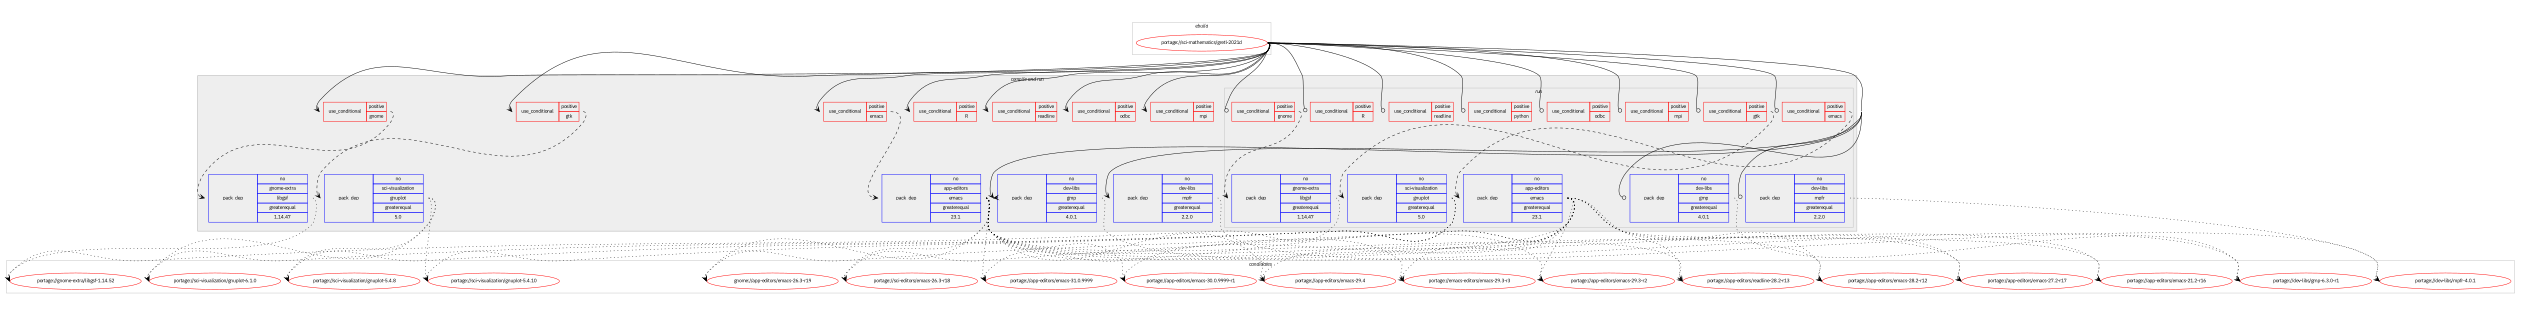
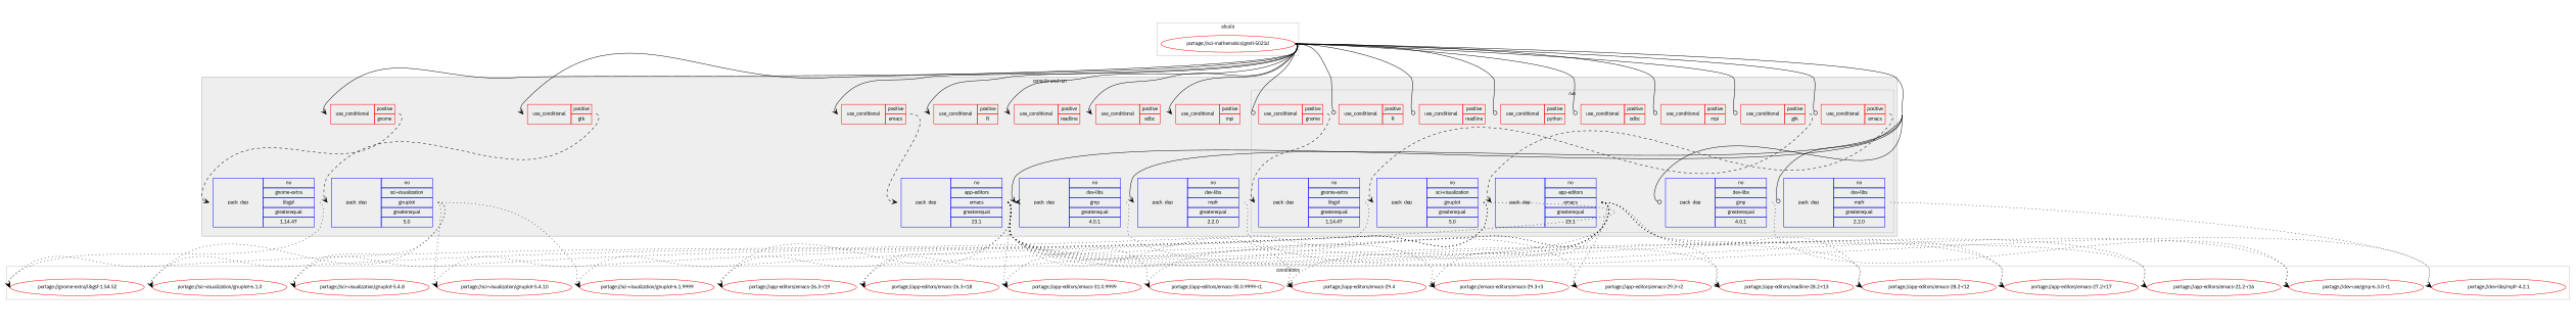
  digraph {
    compound=true
    concentrate=true
    fontname="IBM Plex Sans"
    fontsize=10
    newrank=true
    rankdir=TB
    ranksep=1.5
    node [color=red fontname="IBM Plex Sans" fontsize=10 shape=none]
    edge [arrowhead=vee fontname="IBM Plex Sans" headport=w style=dotted tailport=e weight=100]
-   n1 [label="portage://sci-mathematics/gretl-2021d" width=4 shape=""]
+   n1 [label="portage://sci-mathematics/gretl-5021d" width=4 shape=""]
    n2 [label=<<TABLE BORDER="0" CELLBORDER="1" CELLSPACING="0" CELLPADDING="4"><TR><TD ROWSPAN="3" CELLPADDING="10">use_conditional</TD></TR><TR><TD>positive</TD></TR><TR><TD>R</TD></TR></TABLE>>]
    n3 [color=blue label=<<TABLE BORDER="0" CELLBORDER="1" CELLSPACING="0" CELLPADDING="4" WIDTH="220"><TR><TD ROWSPAN="6" CELLPADDING="30">pack_dep</TD></TR><TR><TD WIDTH="110">no</TD></TR><TR><TD>app-editors</TD></TR><TR><TD>emacs</TD></TR><TR><TD>greaterequal</TD></TR><TR><TD>23.1</TD></TR></TABLE>>]
    n4 [label=<<TABLE BORDER="0" CELLBORDER="1" CELLSPACING="0" CELLPADDING="4"><TR><TD ROWSPAN="3" CELLPADDING="10">use_conditional</TD></TR><TR><TD>positive</TD></TR><TR><TD>emacs</TD></TR></TABLE>>]
    n5 [color=blue label=<<TABLE BORDER="0" CELLBORDER="1" CELLSPACING="0" CELLPADDING="4" WIDTH="220"><TR><TD ROWSPAN="6" CELLPADDING="30">pack_dep</TD></TR><TR><TD WIDTH="110">no</TD></TR><TR><TD>gnome-extra</TD></TR><TR><TD>libgsf</TD></TR><TR><TD>greaterequal</TD></TR><TR><TD>1.14.47</TD></TR></TABLE>>]
    n6 [label=<<TABLE BORDER="0" CELLBORDER="1" CELLSPACING="0" CELLPADDING="4"><TR><TD ROWSPAN="3" CELLPADDING="10">use_conditional</TD></TR><TR><TD>positive</TD></TR><TR><TD>gnome</TD></TR></TABLE>>]
    n7 [color=blue label=<<TABLE BORDER="0" CELLBORDER="1" CELLSPACING="0" CELLPADDING="4" WIDTH="220"><TR><TD ROWSPAN="6" CELLPADDING="30">pack_dep</TD></TR><TR><TD WIDTH="110">no</TD></TR><TR><TD>sci-visualization</TD></TR><TR><TD>gnuplot</TD></TR><TR><TD>greaterequal</TD></TR><TR><TD>5.0</TD></TR></TABLE>>]
    n8 [label=<<TABLE BORDER="0" CELLBORDER="1" CELLSPACING="0" CELLPADDING="4"><TR><TD ROWSPAN="3" CELLPADDING="10">use_conditional</TD></TR><TR><TD>positive</TD></TR><TR><TD>gtk</TD></TR></TABLE>>]
    n9 [label=<<TABLE BORDER="0" CELLBORDER="1" CELLSPACING="0" CELLPADDING="4"><TR><TD ROWSPAN="3" CELLPADDING="10">use_conditional</TD></TR><TR><TD>positive</TD></TR><TR><TD>mpi</TD></TR></TABLE>>]
    n10 [label=<<TABLE BORDER="0" CELLBORDER="1" CELLSPACING="0" CELLPADDING="4"><TR><TD ROWSPAN="3" CELLPADDING="10">use_conditional</TD></TR><TR><TD>positive</TD></TR><TR><TD>odbc</TD></TR></TABLE>>]
    n11 [label=<<TABLE BORDER="0" CELLBORDER="1" CELLSPACING="0" CELLPADDING="4"><TR><TD ROWSPAN="3" CELLPADDING="10">use_conditional</TD></TR><TR><TD>positive</TD></TR><TR><TD>readline</TD></TR></TABLE>>]
    n12 [color=blue label=<<TABLE BORDER="0" CELLBORDER="1" CELLSPACING="0" CELLPADDING="4" WIDTH="220"><TR><TD ROWSPAN="6" CELLPADDING="30">pack_dep</TD></TR><TR><TD WIDTH="110">no</TD></TR><TR><TD>dev-libs</TD></TR><TR><TD>gmp</TD></TR><TR><TD>greaterequal</TD></TR><TR><TD>4.0.1</TD></TR></TABLE>>]
    n13 [color=blue label=<<TABLE BORDER="0" CELLBORDER="1" CELLSPACING="0" CELLPADDING="4" WIDTH="220"><TR><TD ROWSPAN="6" CELLPADDING="30">pack_dep</TD></TR><TR><TD WIDTH="110">no</TD></TR><TR><TD>dev-libs</TD></TR><TR><TD>mpfr</TD></TR><TR><TD>greaterequal</TD></TR><TR><TD>2.2.0</TD></TR></TABLE>>]
    n14 [label=<<TABLE BORDER="0" CELLBORDER="1" CELLSPACING="0" CELLPADDING="4"><TR><TD ROWSPAN="3" CELLPADDING="10">use_conditional</TD></TR><TR><TD>positive</TD></TR><TR><TD>R</TD></TR></TABLE>>]
    n15 [color=blue label=<<TABLE BORDER="0" CELLBORDER="1" CELLSPACING="0" CELLPADDING="4" WIDTH="220"><TR><TD ROWSPAN="6" CELLPADDING="30">pack_dep</TD></TR><TR><TD WIDTH="110">no</TD></TR><TR><TD>app-editors</TD></TR><TR><TD>emacs</TD></TR><TR><TD>greaterequal</TD></TR><TR><TD>23.1</TD></TR></TABLE>>]
    n16 [label=<<TABLE BORDER="0" CELLBORDER="1" CELLSPACING="0" CELLPADDING="4"><TR><TD ROWSPAN="3" CELLPADDING="10">use_conditional</TD></TR><TR><TD>positive</TD></TR><TR><TD>emacs</TD></TR></TABLE>>]
    n17 [color=blue label=<<TABLE BORDER="0" CELLBORDER="1" CELLSPACING="0" CELLPADDING="4" WIDTH="220"><TR><TD ROWSPAN="6" CELLPADDING="30">pack_dep</TD></TR><TR><TD WIDTH="110">no</TD></TR><TR><TD>gnome-extra</TD></TR><TR><TD>libgsf</TD></TR><TR><TD>greaterequal</TD></TR><TR><TD>1.14.47</TD></TR></TABLE>>]
    n18 [label=<<TABLE BORDER="0" CELLBORDER="1" CELLSPACING="0" CELLPADDING="4"><TR><TD ROWSPAN="3" CELLPADDING="10">use_conditional</TD></TR><TR><TD>positive</TD></TR><TR><TD>gnome</TD></TR></TABLE>>]
    n19 [color=blue label=<<TABLE BORDER="0" CELLBORDER="1" CELLSPACING="0" CELLPADDING="4" WIDTH="220"><TR><TD ROWSPAN="6" CELLPADDING="30">pack_dep</TD></TR><TR><TD WIDTH="110">no</TD></TR><TR><TD>sci-visualization</TD></TR><TR><TD>gnuplot</TD></TR><TR><TD>greaterequal</TD></TR><TR><TD>5.0</TD></TR></TABLE>>]
    n20 [label=<<TABLE BORDER="0" CELLBORDER="1" CELLSPACING="0" CELLPADDING="4"><TR><TD ROWSPAN="3" CELLPADDING="10">use_conditional</TD></TR><TR><TD>positive</TD></TR><TR><TD>gtk</TD></TR></TABLE>>]
    n21 [label=<<TABLE BORDER="0" CELLBORDER="1" CELLSPACING="0" CELLPADDING="4"><TR><TD ROWSPAN="3" CELLPADDING="10">use_conditional</TD></TR><TR><TD>positive</TD></TR><TR><TD>mpi</TD></TR></TABLE>>]
    n22 [label=<<TABLE BORDER="0" CELLBORDER="1" CELLSPACING="0" CELLPADDING="4"><TR><TD ROWSPAN="3" CELLPADDING="10">use_conditional</TD></TR><TR><TD>positive</TD></TR><TR><TD>odbc</TD></TR></TABLE>>]
    n23 [label=<<TABLE BORDER="0" CELLBORDER="1" CELLSPACING="0" CELLPADDING="4"><TR><TD ROWSPAN="3" CELLPADDING="10">use_conditional</TD></TR><TR><TD>positive</TD></TR><TR><TD>python</TD></TR></TABLE>>]
    n24 [label=<<TABLE BORDER="0" CELLBORDER="1" CELLSPACING="0" CELLPADDING="4"><TR><TD ROWSPAN="3" CELLPADDING="10">use_conditional</TD></TR><TR><TD>positive</TD></TR><TR><TD>readline</TD></TR></TABLE>>]
    n25 [color=blue label=<<TABLE BORDER="0" CELLBORDER="1" CELLSPACING="0" CELLPADDING="4" WIDTH="220"><TR><TD ROWSPAN="6" CELLPADDING="30">pack_dep</TD></TR><TR><TD WIDTH="110">no</TD></TR><TR><TD>dev-libs</TD></TR><TR><TD>gmp</TD></TR><TR><TD>greaterequal</TD></TR><TR><TD>4.0.1</TD></TR></TABLE>>]
    n26 [color=blue label=<<TABLE BORDER="0" CELLBORDER="1" CELLSPACING="0" CELLPADDING="4" WIDTH="220"><TR><TD ROWSPAN="6" CELLPADDING="30">pack_dep</TD></TR><TR><TD WIDTH="110">no</TD></TR><TR><TD>dev-libs</TD></TR><TR><TD>mpfr</TD></TR><TR><TD>greaterequal</TD></TR><TR><TD>2.2.0</TD></TR></TABLE>>]
-   n27 [label="portage://sci-editors/emacs-26.3-r18" width=4 shape=""]
-   n28 [label="gnome://app-editors/emacs-26.3-r19" width=4 shape=""]
+   n27 [label="portage://app-editors/emacs-26.3-r18" width=4 shape=""]
+   n28 [label="portage://app-editors/emacs-26.3-r19" width=4 shape=""]
    n29 [label="portage://app-editors/emacs-21.2-r16" width=4 shape=""]
    n30 [label="portage://app-editors/emacs-27.2-r17" width=4 shape=""]
    n31 [label="portage://app-editors/emacs-28.2-r12" width=4 shape=""]
    n32 [label="portage://app-editors/readline-28.2-r13" width=4 shape=""]
    n33 [label="portage://app-editors/emacs-29.3-r2" width=4 shape=""]
    n34 [label="portage://emacs-editors/emacs-29.3-r3" width=4 shape=""]
    n35 [label="portage://app-editors/emacs-29.4" width=4 shape=""]
    n36 [label="portage://app-editors/emacs-30.0.9999-r1" width=4 shape=""]
    n37 [label="portage://app-editors/emacs-31.0.9999" width=4 shape=""]
-   n38 [label="portage://gnome-extra/libgsf-1.14.52" width=4 shape=""]
+   n38 [label="portage://gnome-extra/libgsf-1.54.52" width=4 shape=""]
    n39 [label="portage://sci-visualization/gnuplot-5.4.10" width=4 shape=""]
    n40 [label="portage://sci-visualization/gnuplot-5.4.8" width=4 shape=""]
    n41 [label="portage://sci-visualization/gnuplot-6.1.0" width=4 shape=""]
-   n43 [label="portage://dev-libs/gmp-6.3.0-r1" width=4 shape=""]
-   n44 [label="portage://dev-libs/mpfr-4.0.1" width=4 shape=""]
+   n42 [label="portage://sci-visualization/gnuplot-6.1.9999" width=4 shape=""]
+   n43 [label="portage://dev-use/gmp-6.3.0-r1" width=4 shape=""]
+   n44 [label="portage://dev-libs/mpfr-4.2.1" width=4 shape=""]
    subgraph cluster_1 {
      color=gray
      label=<<i>ebuild</i>>
      rank=same
      n1
    }
    subgraph cluster_2 {
      color=gray
      label=<<i>dependencies</i>>
      subgraph cluster_3 {
        color=gray
        fillcolor="#eeeeee"
        label=<<i>compile</i>>
        style=filled
        subgraph sub_4 {
          color=gray
          fillcolor="#eeeeee"
          label=<<i>compile</i>>
          style=filled
          n2
        }
        subgraph sub_5 {
          color=gray
          fillcolor="#eeeeee"
          label=<<i>compile</i>>
          style=filled
          n4
          subgraph sub_6 {
            color=gray
            fillcolor="#eeeeee"
            label=<<i>compile</i>>
            style=filled
            n3
          }
        }
        subgraph sub_7 {
          color=gray
          fillcolor="#eeeeee"
          label=<<i>compile</i>>
          style=filled
          n6
          subgraph sub_8 {
            color=gray
            fillcolor="#eeeeee"
            label=<<i>compile</i>>
            style=filled
            n5
          }
        }
        subgraph sub_9 {
          color=gray
          fillcolor="#eeeeee"
          label=<<i>compile</i>>
          style=filled
          n8
          subgraph sub_10 {
            color=gray
            fillcolor="#eeeeee"
            label=<<i>compile</i>>
            style=filled
            n7
          }
        }
        subgraph sub_11 {
          color=gray
          fillcolor="#eeeeee"
          label=<<i>compile</i>>
          style=filled
          n9
        }
        subgraph sub_12 {
          color=gray
          fillcolor="#eeeeee"
          label=<<i>compile</i>>
          style=filled
          n10
        }
        subgraph sub_13 {
          color=gray
          fillcolor="#eeeeee"
          label=<<i>compile</i>>
          style=filled
          n11
        }
        subgraph sub_14 {
          color=gray
          fillcolor="#eeeeee"
          label=<<i>compile</i>>
          style=filled
          n12
        }
        subgraph sub_15 {
          color=gray
          fillcolor="#eeeeee"
          label=<<i>compile</i>>
          style=filled
          n13
        }
      }
      subgraph cluster_16 {
        color=gray
        fillcolor="#eeeeee"
        label=<<i>compile and run</i>>
        style=filled
      }
      subgraph cluster_17 {
        color=gray
        fillcolor="#eeeeee"
        label=<<i>run</i>>
        style=filled
        subgraph sub_18 {
          color=gray
          fillcolor="#eeeeee"
          label=<<i>run</i>>
          style=filled
          n14
        }
        subgraph sub_19 {
          color=gray
          fillcolor="#eeeeee"
          label=<<i>run</i>>
          style=filled
          n16
          subgraph sub_20 {
            color=gray
            fillcolor="#eeeeee"
            label=<<i>run</i>>
            style=filled
            n15
          }
        }
        subgraph sub_21 {
          color=gray
          fillcolor="#eeeeee"
          label=<<i>run</i>>
          style=filled
          n18
          subgraph sub_22 {
            color=gray
            fillcolor="#eeeeee"
            label=<<i>run</i>>
            style=filled
            n17
          }
        }
        subgraph sub_23 {
          color=gray
          fillcolor="#eeeeee"
          label=<<i>run</i>>
          style=filled
          n20
          subgraph sub_24 {
            color=gray
            fillcolor="#eeeeee"
            label=<<i>run</i>>
            style=filled
            n19
          }
        }
        subgraph sub_25 {
          color=gray
          fillcolor="#eeeeee"
          label=<<i>run</i>>
          style=filled
          n21
        }
        subgraph sub_26 {
          color=gray
          fillcolor="#eeeeee"
          label=<<i>run</i>>
          style=filled
          n22
        }
        subgraph sub_27 {
          color=gray
          fillcolor="#eeeeee"
          label=<<i>run</i>>
          style=filled
          n23
        }
        subgraph sub_28 {
          color=gray
          fillcolor="#eeeeee"
          label=<<i>run</i>>
          style=filled
          n24
        }
        subgraph sub_29 {
          color=gray
          fillcolor="#eeeeee"
          label=<<i>run</i>>
          style=filled
          n25
        }
        subgraph sub_30 {
          color=gray
          fillcolor="#eeeeee"
          label=<<i>run</i>>
          style=filled
          n26
        }
      }
    }
    subgraph cluster_31 {
      color=gray
      label=<<i>candidates</i>>
      rank=same
      subgraph sub_32 {
        color=black
        label=<<i>candidates</i>>
        nodesep=1
        rank=same
        n27
        n28
        n29
        n30
        n31
        n32
        n33
        n34
        n35
        n36
        n37
      }
      subgraph sub_33 {
        color=black
        label=<<i>candidates</i>>
        nodesep=1
        rank=same
        n38
      }
      subgraph sub_34 {
        color=black
        label=<<i>candidates</i>>
        nodesep=1
        rank=same
        n39
        n40
        n41
+       n42
      }
      subgraph sub_35 {
        color=black
        label=<<i>candidates</i>>
        nodesep=1
        rank=same
        n43
      }
      subgraph sub_36 {
        color=black
        label=<<i>candidates</i>>
        nodesep=1
        rank=same
        n44
      }
      subgraph sub_37 {
        color=black
        label=<<i>candidates</i>>
        nodesep=1
        rank=same
        n27
        n28
        n29
        n30
        n31
        n32
        n33
        n34
        n35
        n36
        n37
      }
      subgraph sub_38 {
        color=black
        label=<<i>candidates</i>>
        nodesep=1
        rank=same
        n38
      }
      subgraph sub_39 {
        color=black
        label=<<i>candidates</i>>
        nodesep=1
        rank=same
        n39
        n40
        n41
+       n42
      }
      subgraph sub_40 {
        color=black
        label=<<i>candidates</i>>
        nodesep=1
        rank=same
        n43
      }
      subgraph sub_41 {
        color=black
        label=<<i>candidates</i>>
        nodesep=1
        rank=same
        n44
      }
    }
    n1 -> n2 [style=solid weight=20]
    n1 -> n4 [style=solid weight=20]
    n1 -> n6 [style=solid weight=20]
    n1 -> n8 [style=solid weight=20]
    n1 -> n9 [style=solid weight=20]
    n1 -> n10 [style=solid weight=20]
    n1 -> n11 [style=solid weight=20]
    n1 -> n12 [style=solid weight=20]
    n1 -> n13 [style=solid weight=20]
    n1 -> n14 [arrowhead=odot style=solid weight=20]
    n1 -> n16 [arrowhead=odot style=solid weight=20]
    n1 -> n18 [arrowhead=odot style=solid weight=20]
    n1 -> n20 [arrowhead=odot style=solid weight=20]
    n1 -> n21 [arrowhead=odot style=solid weight=20]
    n1 -> n22 [arrowhead=odot style=solid weight=20]
    n1 -> n23 [arrowhead=odot style=solid weight=20]
    n1 -> n24 [arrowhead=odot style=solid weight=20]
    n1 -> n25 [arrowhead=odot style=solid weight=20]
    n1 -> n26 [arrowhead=odot style=solid weight=20]
    n3 -> n27
    n3 -> n28
    n3 -> n29
    n3 -> n30
    n3 -> n31
    n3 -> n32
    n3 -> n33
    n3 -> n34
    n3 -> n35
    n3 -> n36
    n3 -> n37
    n4 -> n3 [style=dashed weight=20]
    n5 -> n38
    n6 -> n5 [style=dashed weight=20]
    n7 -> n39
    n7 -> n40
    n7 -> n41
+   n7 -> n42
    n8 -> n7 [style=dashed weight=20]
    n12 -> n43
    n13 -> n44
    n15 -> n27
    n15 -> n28
    n15 -> n29
    n15 -> n30
    n15 -> n31
    n15 -> n32
    n15 -> n33
    n15 -> n34
    n15 -> n35
    n15 -> n36
    n15 -> n37
    n16 -> n15 [style=dashed weight=20]
    n17 -> n38
    n18 -> n17 [style=dashed weight=20]
    n19 -> n39
    n19 -> n40
    n19 -> n41
+   n19 -> n42
    n20 -> n19 [style=dashed weight=20]
    n25 -> n43
    n26 -> n44
  }
